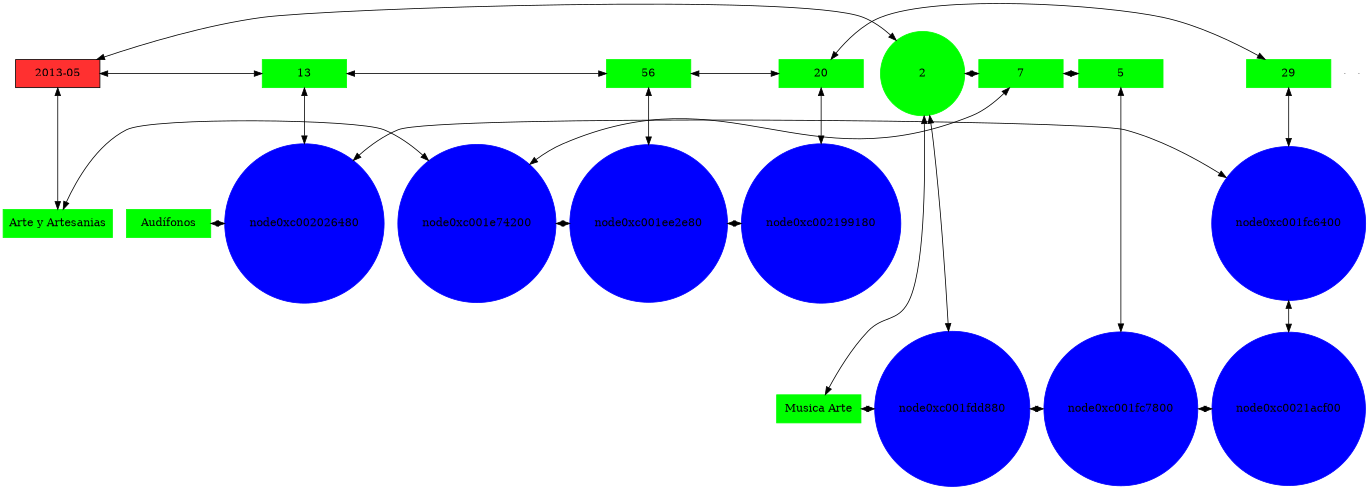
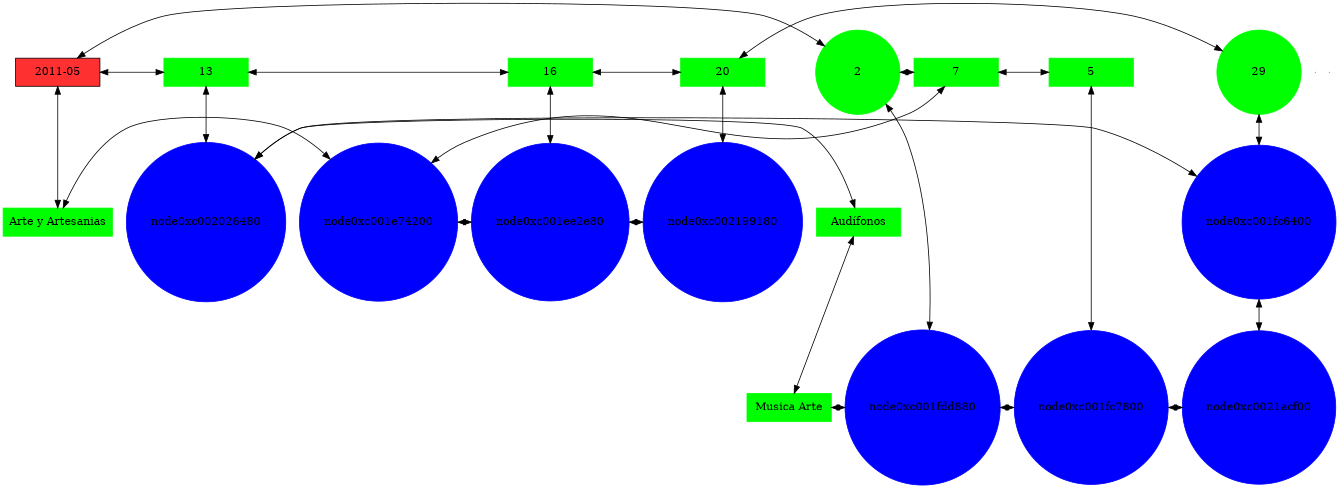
  digraph {
    node [group=1 shape=box style=filled color=green]
    edge [dir=both]
-   n1 [fillcolor=firebrick1 label="2013-05" width=1.5 color=""]
+   n1 [fillcolor=firebrick1 label="2011-05" width=1.5 color=""]
    n2 [group=2 label=2 shape=circle width=1.5]
    n3 [group=3 label=7 width=1.5]
    n4 [group=5 label=5 width=1.5]
    n5 [group=13 label=13 width=1.5]
-   n6 [group=16 label=56 width=1.5]
+   n6 [group=16 label=16 width=1.5]
    n7 [group=20 label=20 width=1.5]
-   n8 [group=29 label=29 width=1.5]
+   n8 [group=29 label=29 shape=circle width=1.5]
    n9 [label="Arte y Artesanias" width=1.5]
    node0xc001e74200 [color=blue group=3 shape=circle width=0.5]
    node0xc001ee2e80 [color=blue group=16 shape=circle width=0.5]
    node0xc002199180 [color=blue group=20 shape=circle width=0.5]
    n13 [label="Audífonos" width=1.5]
    node0xc002026480 [color=blue group=13 shape=circle width=0.5]
    node0xc001fc6400 [color=blue group=29 shape=circle width=0.5]
    n16 [label="Musica Arte" width=1.5]
    node0xc001fdd880 [color=blue group=2 shape=circle width=0.5]
    node0xc001fc7800 [color=blue group=5 shape=circle width=0.5]
    node0xc0021acf00 [color=blue group=29 shape=circle width=0.5]
    e0 [shape=point width=0 group="" style="" color=""]
    e1 [shape=point width=0 group="" style="" color=""]
    subgraph sub_1 {
      rank=same
      n1
      n2
    }
    subgraph sub_2 {
      rank=same
      n2
      n3
    }
    subgraph sub_3 {
      rank=same
      n3
      n4
    }
    subgraph sub_4 {
      rank=same
      n4
      n5
    }
    subgraph sub_5 {
      rank=same
      n5
      n6
    }
    subgraph sub_6 {
      rank=same
      n6
      n7
    }
    subgraph sub_7 {
      rank=same
      n7
      n8
    }
    subgraph sub_8 {
      rank=same
      n9
      node0xc001e74200
    }
    subgraph sub_9 {
      rank=same
      node0xc001e74200
      node0xc001ee2e80
    }
    subgraph sub_10 {
      rank=same
      node0xc001ee2e80
      node0xc002199180
    }
    subgraph sub_11 {
      rank=same
      n13
      node0xc002026480
    }
    subgraph sub_12 {
      rank=same
      node0xc002026480
      node0xc001fc6400
    }
    subgraph sub_13 {
      rank=same
      n16
      node0xc001fdd880
    }
    subgraph sub_14 {
      rank=same
      node0xc001fdd880
      node0xc001fc7800
    }
    subgraph sub_15 {
      rank=same
      node0xc001fc7800
      node0xc0021acf00
    }
    n1 -> n2
    n1 -> n5
    n1 -> n9
    n2 -> n3
    n2 -> node0xc001fdd880
    n3 -> n4
    n3 -> node0xc001e74200
    n4 -> node0xc001fc7800
    n5 -> n6
    n5 -> node0xc002026480
    n6 -> n7
    n6 -> node0xc001ee2e80
    n7 -> n8
    n7 -> node0xc002199180
    n8 -> node0xc001fc6400
    n9 -> node0xc001e74200
    node0xc001e74200 -> node0xc001ee2e80
    node0xc001ee2e80 -> node0xc002199180
    n13 -> node0xc002026480
-   n2 -> n16
+   n13 -> n16
    node0xc002026480 -> node0xc001fc6400
    node0xc001fc6400 -> node0xc0021acf00
    n16 -> node0xc001fdd880
    node0xc001fdd880 -> node0xc001fc7800
    node0xc001fc7800 -> node0xc0021acf00
  }
